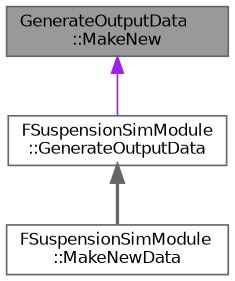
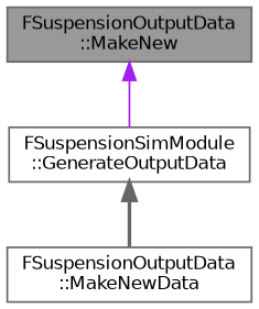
  digraph {
    fontname="DejaVu Sans"
    rankdir=TB
    node [color=grey40 fillcolor=white fontname="DejaVu Sans" fontsize=10 shape=box style=filled]
    edge [dir=back fontname="DejaVu Sans" fontsize=10 labelfontname=Helvetica labelfontsize=10]
-   n1 [color=gray40 fillcolor=grey60 fontcolor=black height=0.2 label="GenerateOutputData\l::MakeNew" width=0.4]
+   n1 [color=gray40 fillcolor=grey60 fontcolor=black height=0.2 label="FSuspensionOutputData\l::MakeNew" width=0.4]
    n2 [height=0.2 label="FSuspensionSimModule\l::GenerateOutputData" width=0.4]
-   n3 [height=0.2 label="FSuspensionSimModule\l::MakeNewData" width=0.4]
+   n3 [height=0.2 label="FSuspensionOutputData\l::MakeNewData" width=0.4]
    n1 -> n2 [color=purple style=solid]
    n2 -> n3 [color=gray40 style=bold]
  }
